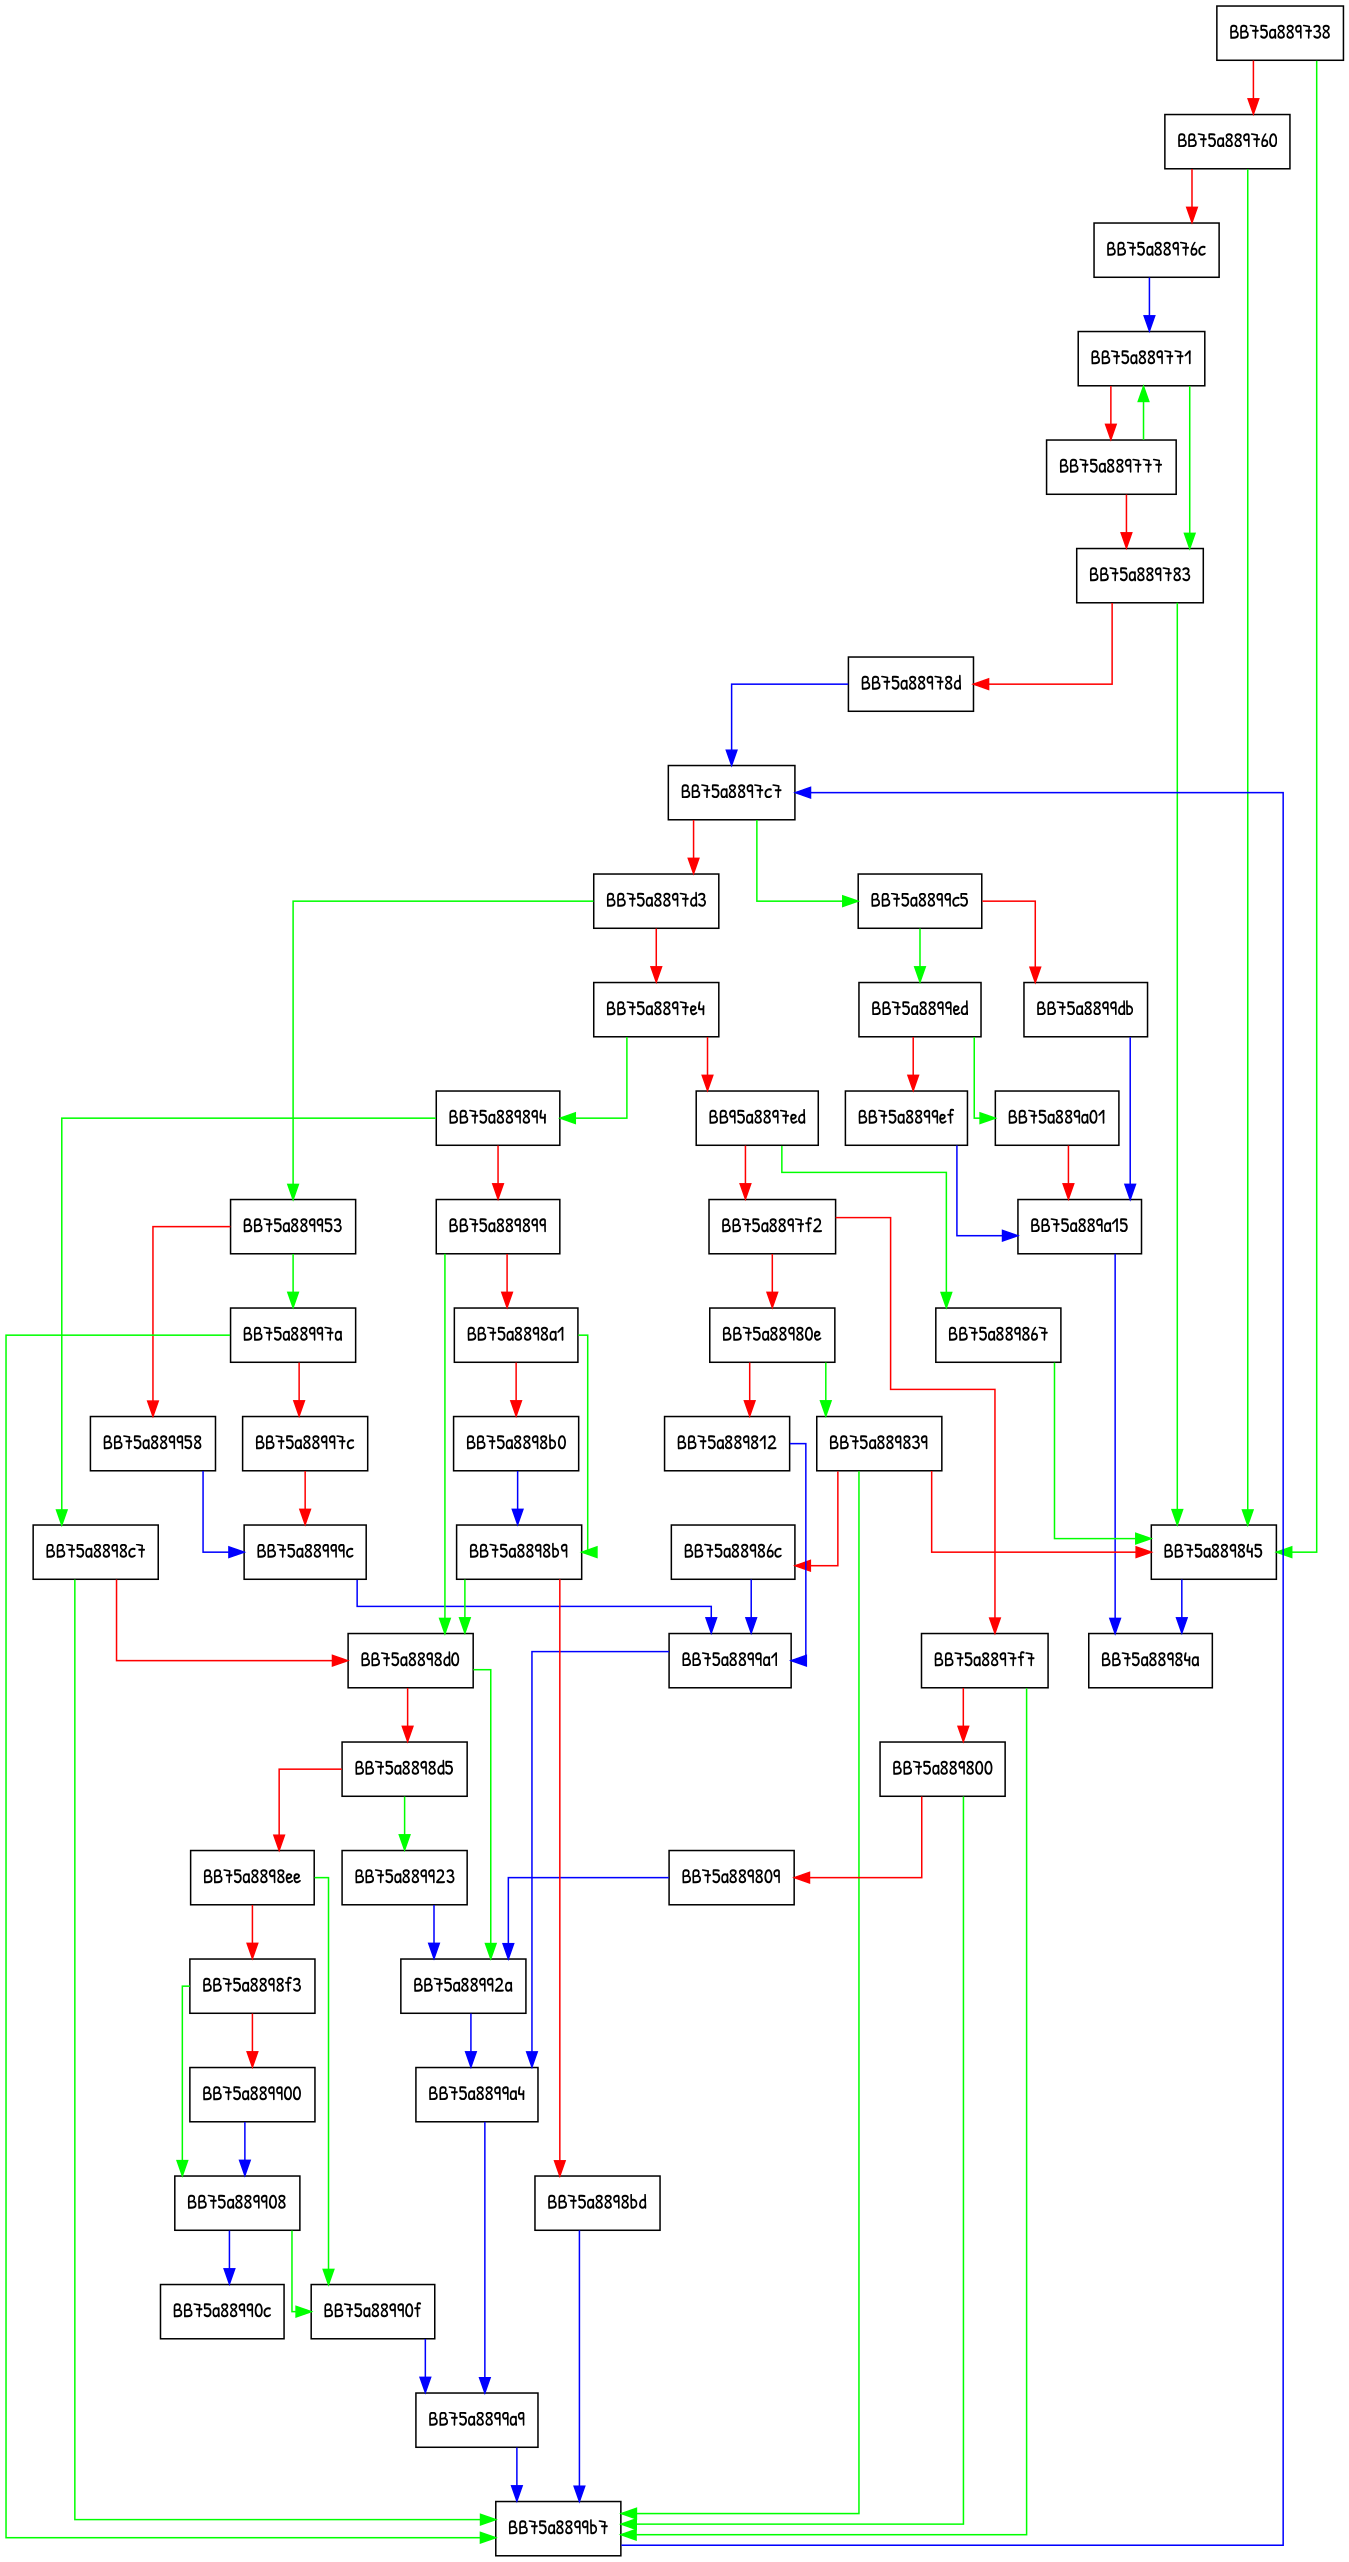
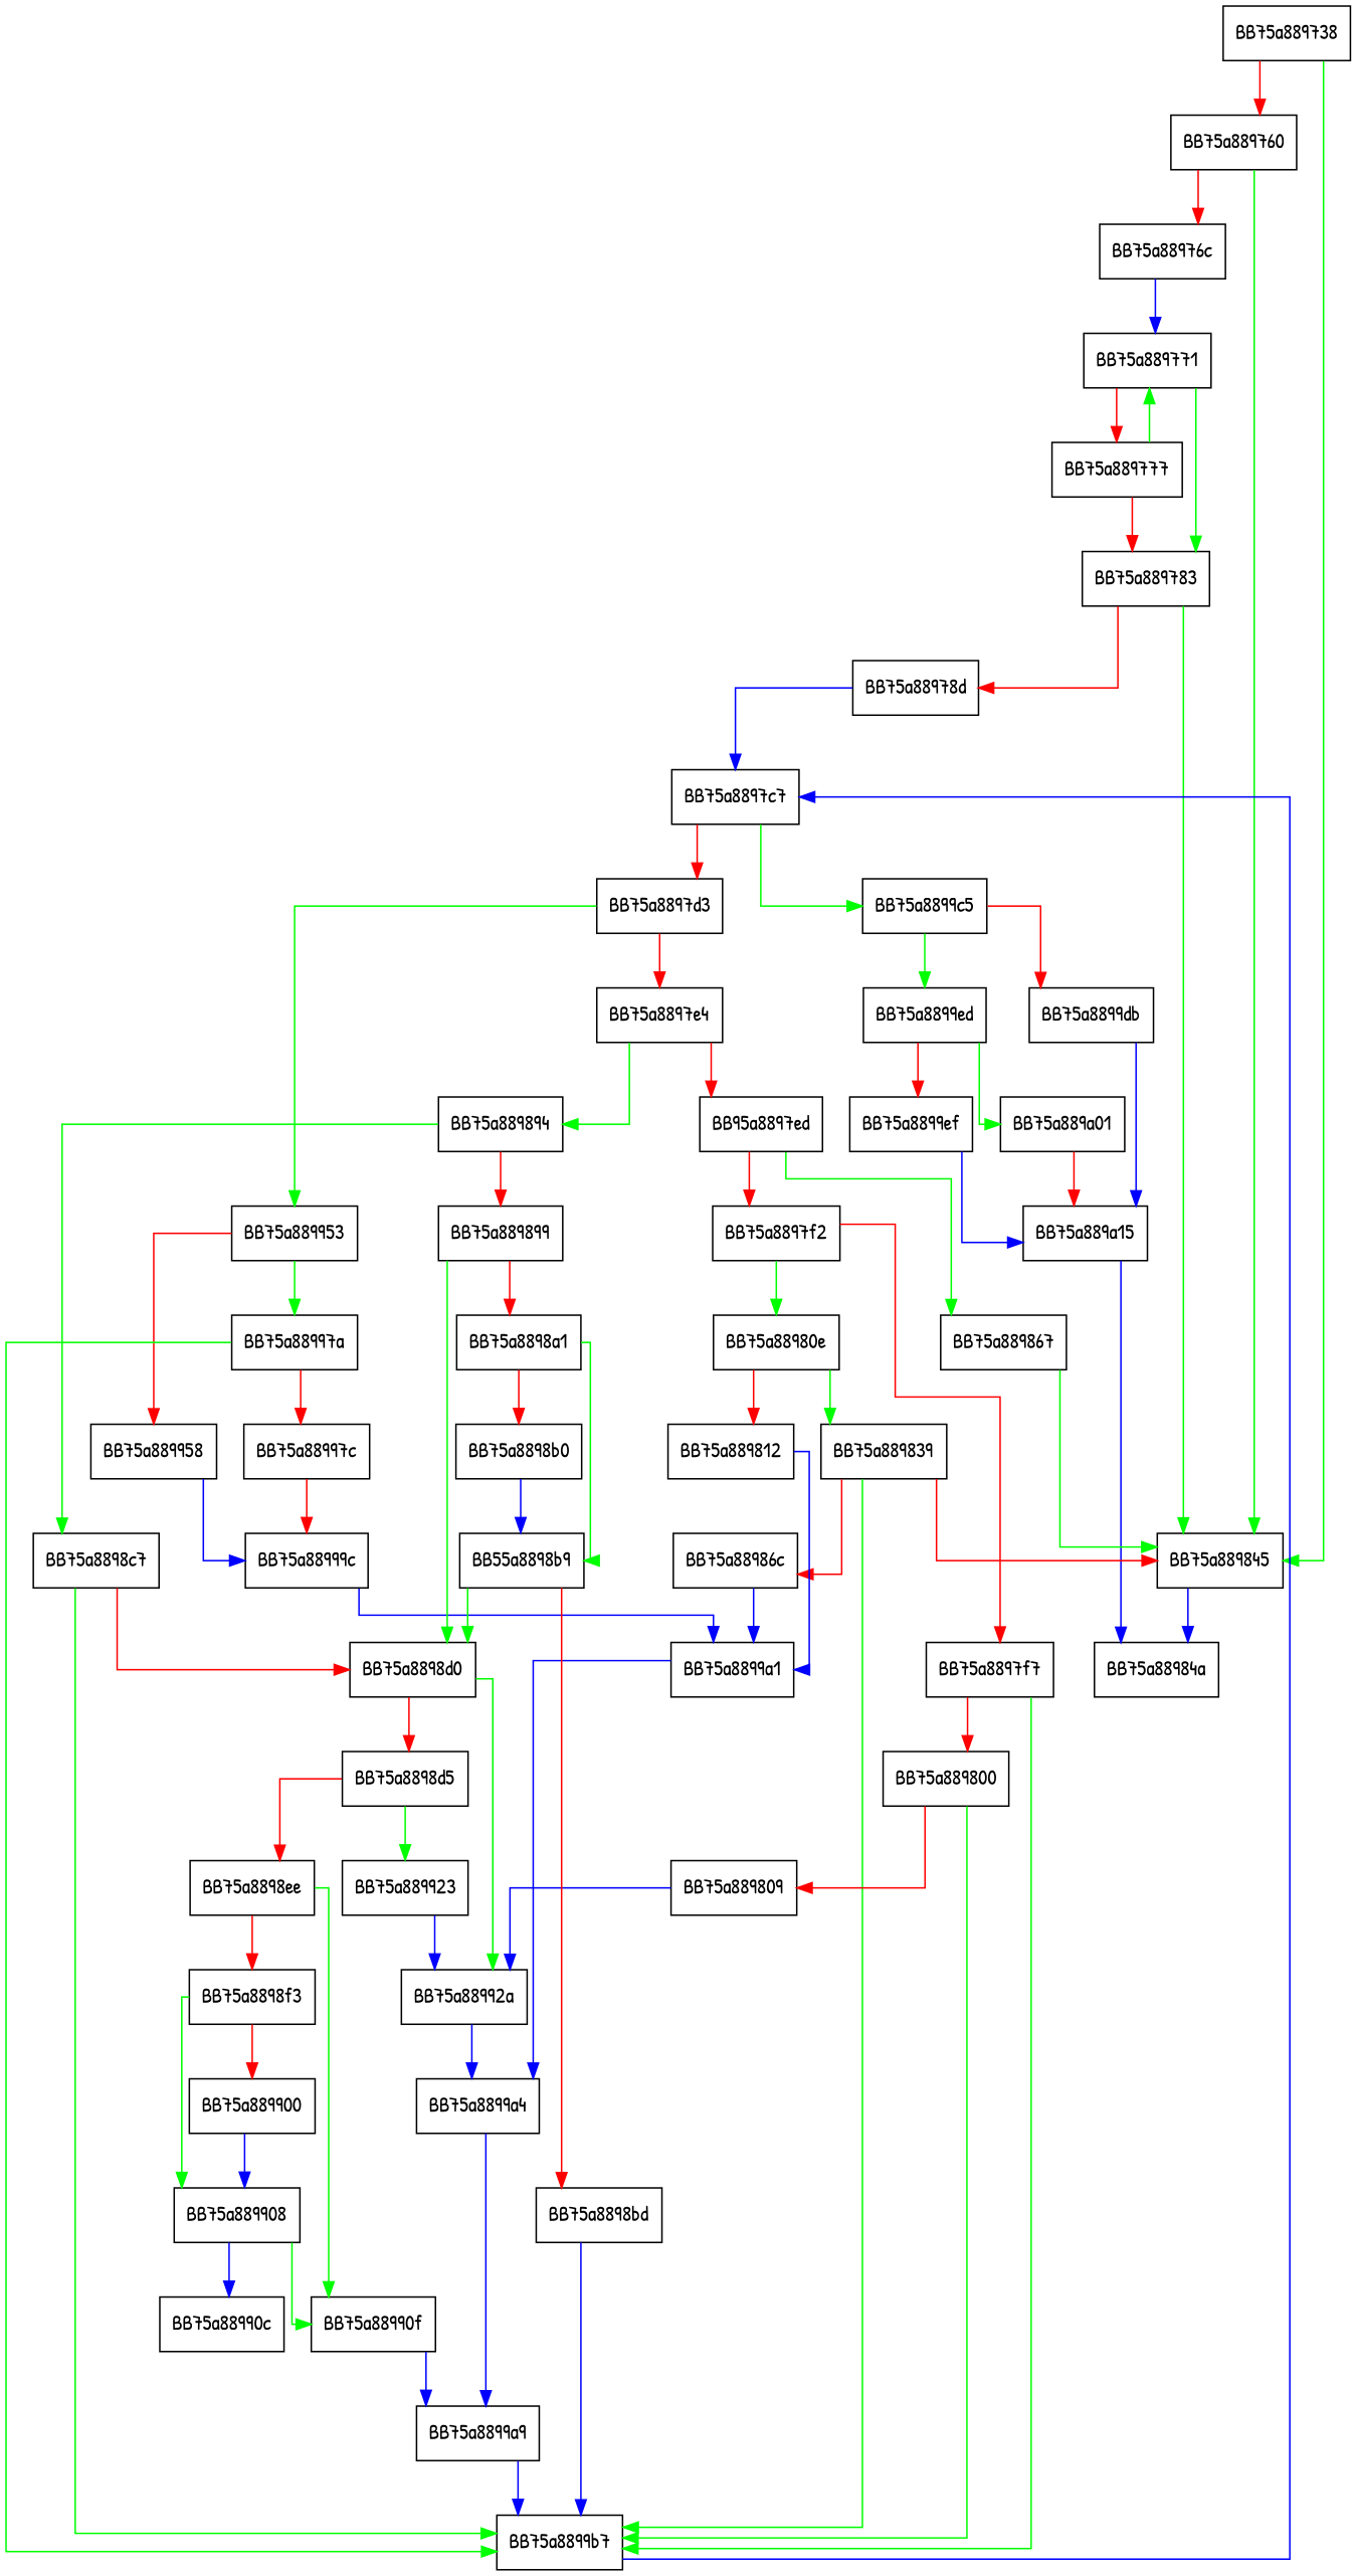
  digraph {
    fontname="Patrick Hand"
    splines=ortho
    node [fontname="Patrick Hand" shape=box]
    edge [color=red fontname="Patrick Hand"]
    BB75a889738
    BB75a889845
    BB75a889760
    BB75a88984a
    BB75a88976c
    BB75a889771
    BB75a889783
    BB75a889777
    BB75a88978d
    BB75a8897c7
    BB75a8899c5
    BB75a8897d3
    BB75a8899ed
    BB75a8899db
    BB75a889953
    BB75a8897e4
    BB75a889a01
    BB75a8899ef
    BB75a889a15
    BB75a88997a
    BB75a889958
    BB75a889894
    n23 [label=BB95a8897ed]
    BB75a8899b7
    BB75a88997c
    BB75a88999c
    BB75a8898c7
    BB75a889899
    BB75a889867
    BB75a8897f2
    BB75a8898d0
    BB75a8898a1
    BB75a88980e
    BB75a8897f7
    BB75a88986c
    BB75a8899a1
    BB75a889839
    BB75a889812
    BB75a889800
    BB75a889809
    BB75a88992a
    BB75a8899a4
    BB75a8899a9
    BB75a8898d5
-   BB75a8898b9
+   BB75a8898b9 [label=BB55a8898b9]
    BB75a8898b0
    BB75a889923
    BB75a8898ee
    BB75a8898bd
    BB75a88990f
    BB75a8898f3
    BB75a889908
    BB75a889900
    BB75a88990c
    BB75a889738 -> BB75a889845 [color=green]
    BB75a889738 -> BB75a889760
    BB75a889845 -> BB75a88984a [color=blue]
    BB75a889760 -> BB75a889845 [color=green]
    BB75a889760 -> BB75a88976c
    BB75a88976c -> BB75a889771 [color=blue]
    BB75a889771 -> BB75a889783 [color=green]
    BB75a889771 -> BB75a889777
    BB75a889783 -> BB75a889845 [color=green]
    BB75a889783 -> BB75a88978d
    BB75a889777 -> BB75a889771 [color=green]
    BB75a889777 -> BB75a889783
    BB75a88978d -> BB75a8897c7 [color=blue]
    BB75a8897c7 -> BB75a8899c5 [color=green]
    BB75a8897c7 -> BB75a8897d3
    BB75a8899c5 -> BB75a8899ed [color=green]
    BB75a8899c5 -> BB75a8899db
    BB75a8897d3 -> BB75a889953 [color=green]
    BB75a8897d3 -> BB75a8897e4
    BB75a8899ed -> BB75a889a01 [color=green]
    BB75a8899ed -> BB75a8899ef
    BB75a8899db -> BB75a889a15 [color=blue]
    BB75a889953 -> BB75a88997a [color=green]
    BB75a889953 -> BB75a889958
    BB75a8897e4 -> BB75a889894 [color=green]
    BB75a8897e4 -> n23
    BB75a889a01 -> BB75a889a15
    BB75a8899ef -> BB75a889a15 [color=blue]
    BB75a889a15 -> BB75a88984a [color=blue]
    BB75a88997a -> BB75a8899b7 [color=green]
    BB75a88997a -> BB75a88997c
    BB75a889958 -> BB75a88999c [color=blue]
    BB75a889894 -> BB75a8898c7 [color=green]
    BB75a889894 -> BB75a889899
    n23 -> BB75a889867 [color=green]
    n23 -> BB75a8897f2
    BB75a8899b7 -> BB75a8897c7 [color=blue]
    BB75a88997c -> BB75a88999c
    BB75a88999c -> BB75a8899a1 [color=blue]
    BB75a8898c7 -> BB75a8899b7 [color=green]
    BB75a8898c7 -> BB75a8898d0
    BB75a889899 -> BB75a8898d0 [color=green]
    BB75a889899 -> BB75a8898a1
    BB75a889867 -> BB75a889845 [color=green]
-   BB75a8897f2 -> BB75a88980e
+   BB75a8897f2 -> BB75a88980e [color=green]
    BB75a8897f2 -> BB75a8897f7
    BB75a8898d0 -> BB75a88992a [color=green]
    BB75a8898d0 -> BB75a8898d5
    BB75a8898a1 -> BB75a8898b9 [color=green]
    BB75a8898a1 -> BB75a8898b0
    BB75a88980e -> BB75a889839 [color=green]
    BB75a88980e -> BB75a889812
    BB75a8897f7 -> BB75a8899b7 [color=green]
    BB75a8897f7 -> BB75a889800
    BB75a88986c -> BB75a8899a1 [color=blue]
    BB75a8899a1 -> BB75a8899a4 [color=blue]
    BB75a889839 -> BB75a889845
    BB75a889839 -> BB75a8899b7 [color=green]
    BB75a889839 -> BB75a88986c
    BB75a889812 -> BB75a8899a1 [color=blue]
    BB75a889800 -> BB75a8899b7 [color=green]
    BB75a889800 -> BB75a889809
    BB75a889809 -> BB75a88992a [color=blue]
    BB75a88992a -> BB75a8899a4 [color=blue]
    BB75a8899a4 -> BB75a8899a9 [color=blue]
    BB75a8899a9 -> BB75a8899b7 [color=blue]
    BB75a8898d5 -> BB75a889923 [color=green]
    BB75a8898d5 -> BB75a8898ee
    BB75a8898b9 -> BB75a8898d0 [color=green]
    BB75a8898b9 -> BB75a8898bd
    BB75a8898b0 -> BB75a8898b9 [color=blue]
    BB75a889923 -> BB75a88992a [color=blue]
    BB75a8898ee -> BB75a88990f [color=green]
    BB75a8898ee -> BB75a8898f3
    BB75a8898bd -> BB75a8899b7 [color=blue]
    BB75a88990f -> BB75a8899a9 [color=blue]
    BB75a8898f3 -> BB75a889908 [color=green]
    BB75a8898f3 -> BB75a889900
    BB75a889908 -> BB75a88990f [color=green]
    BB75a889908 -> BB75a88990c [color=blue]
    BB75a889900 -> BB75a889908 [color=blue]
  }
